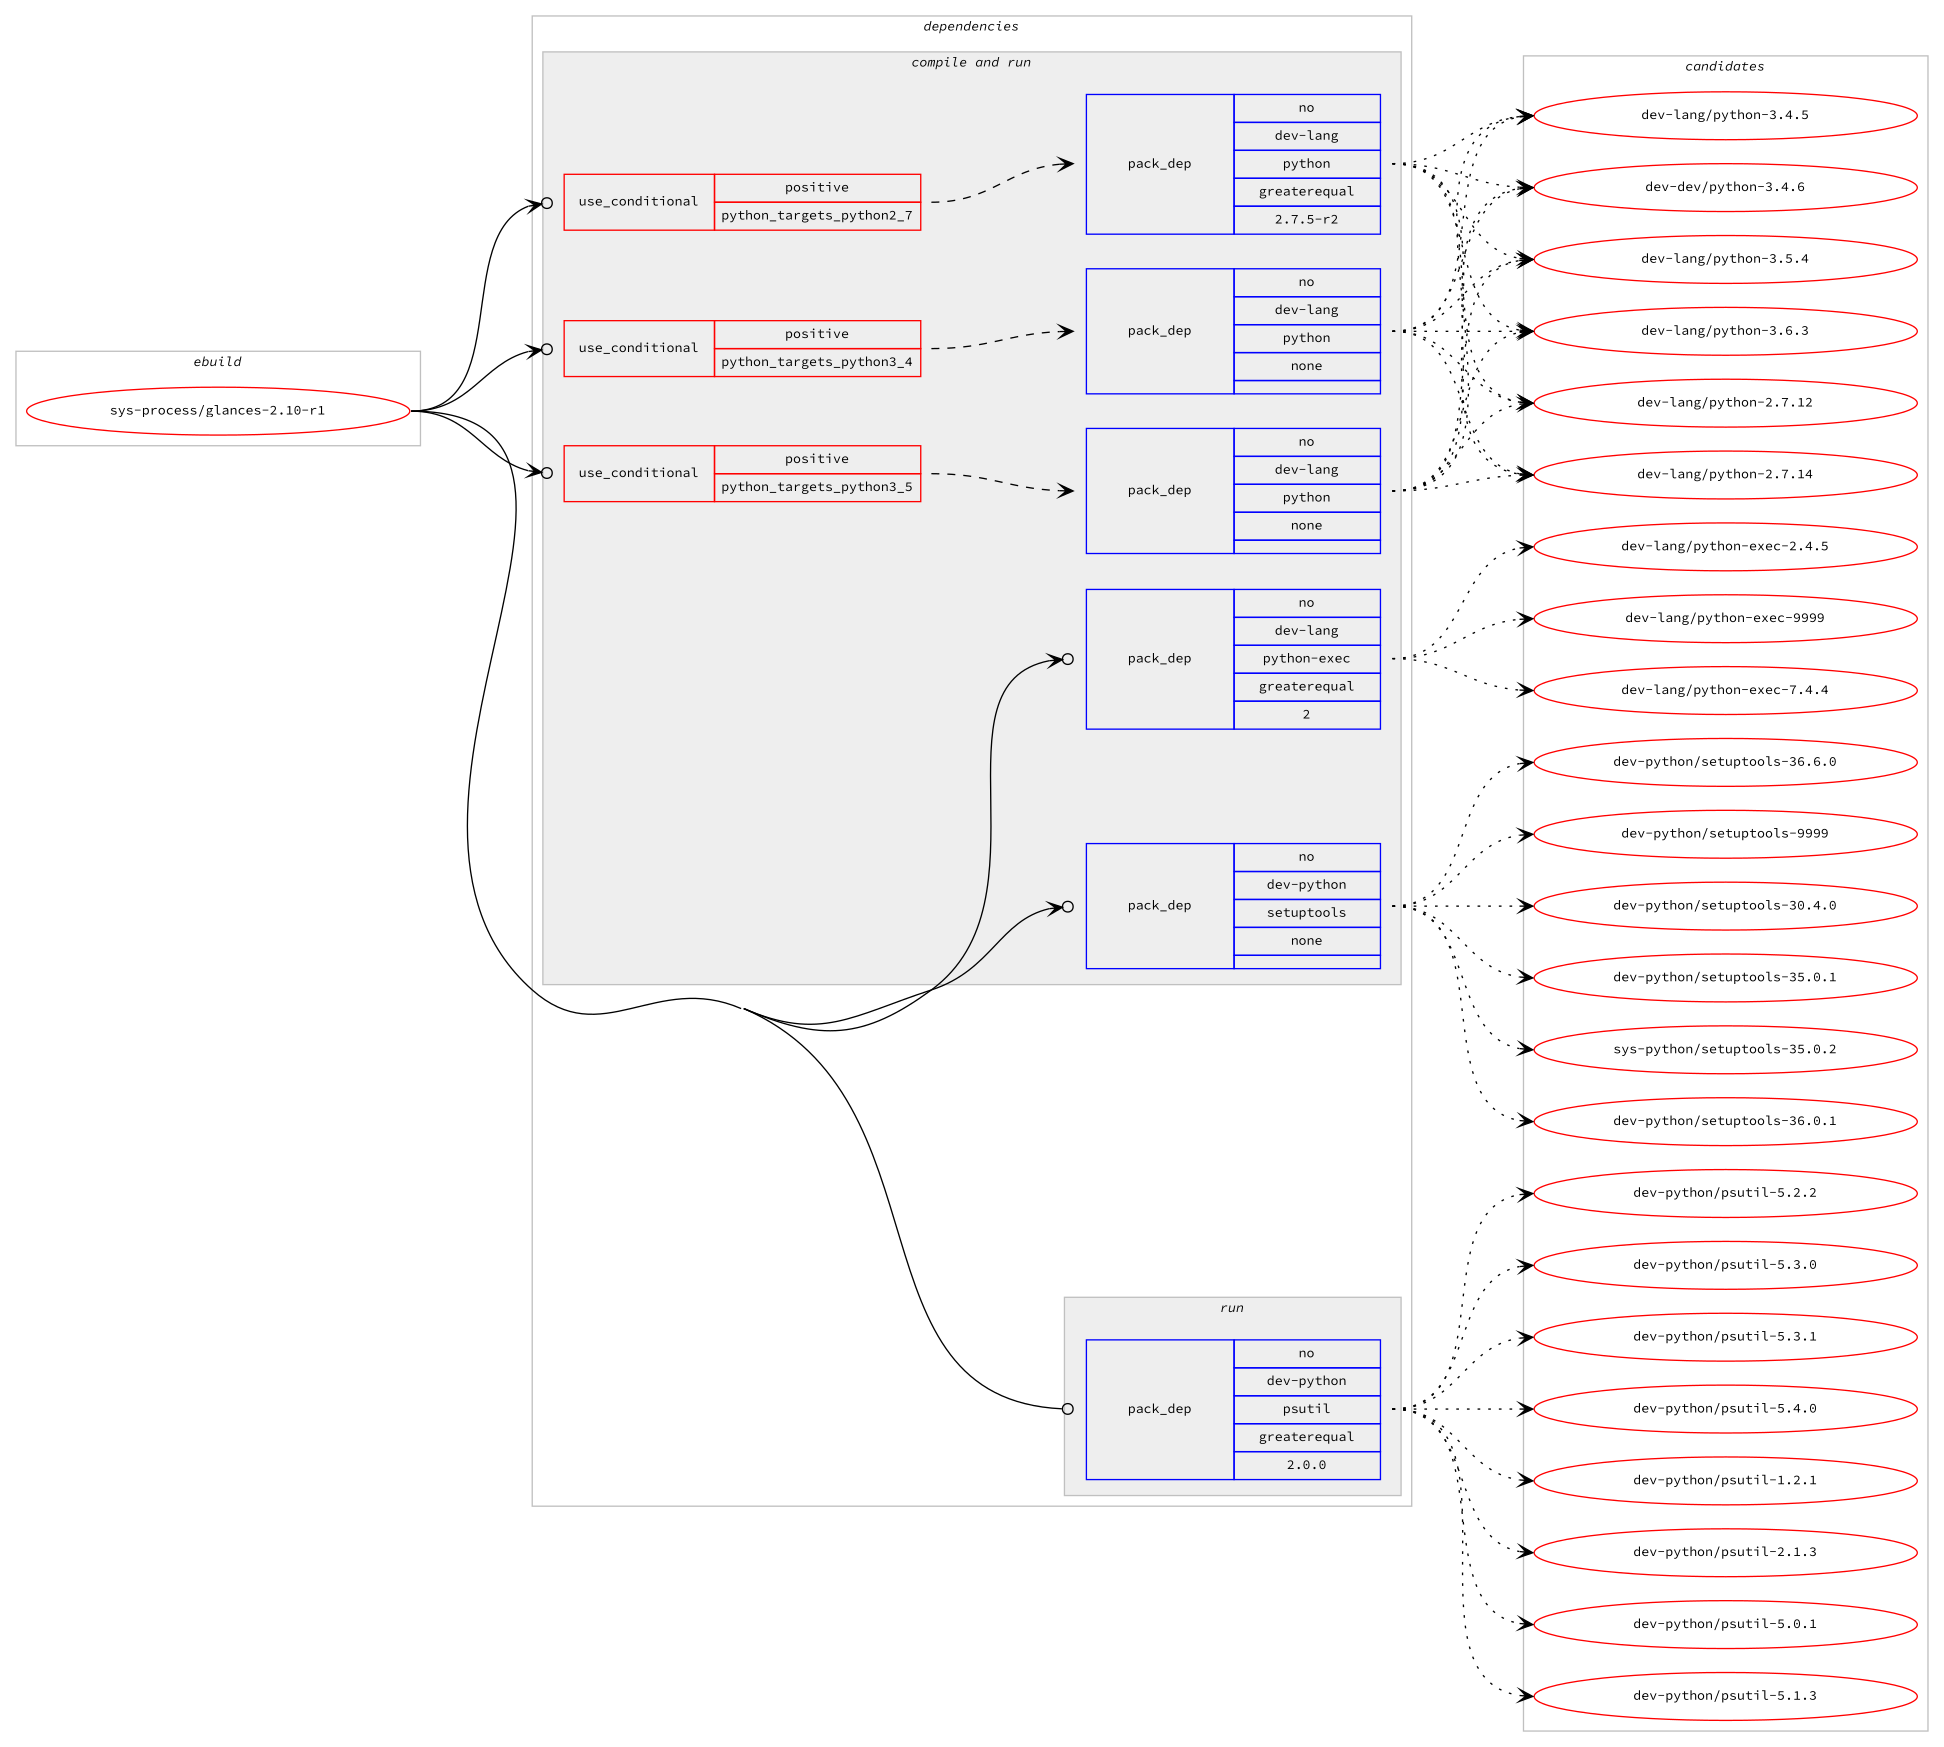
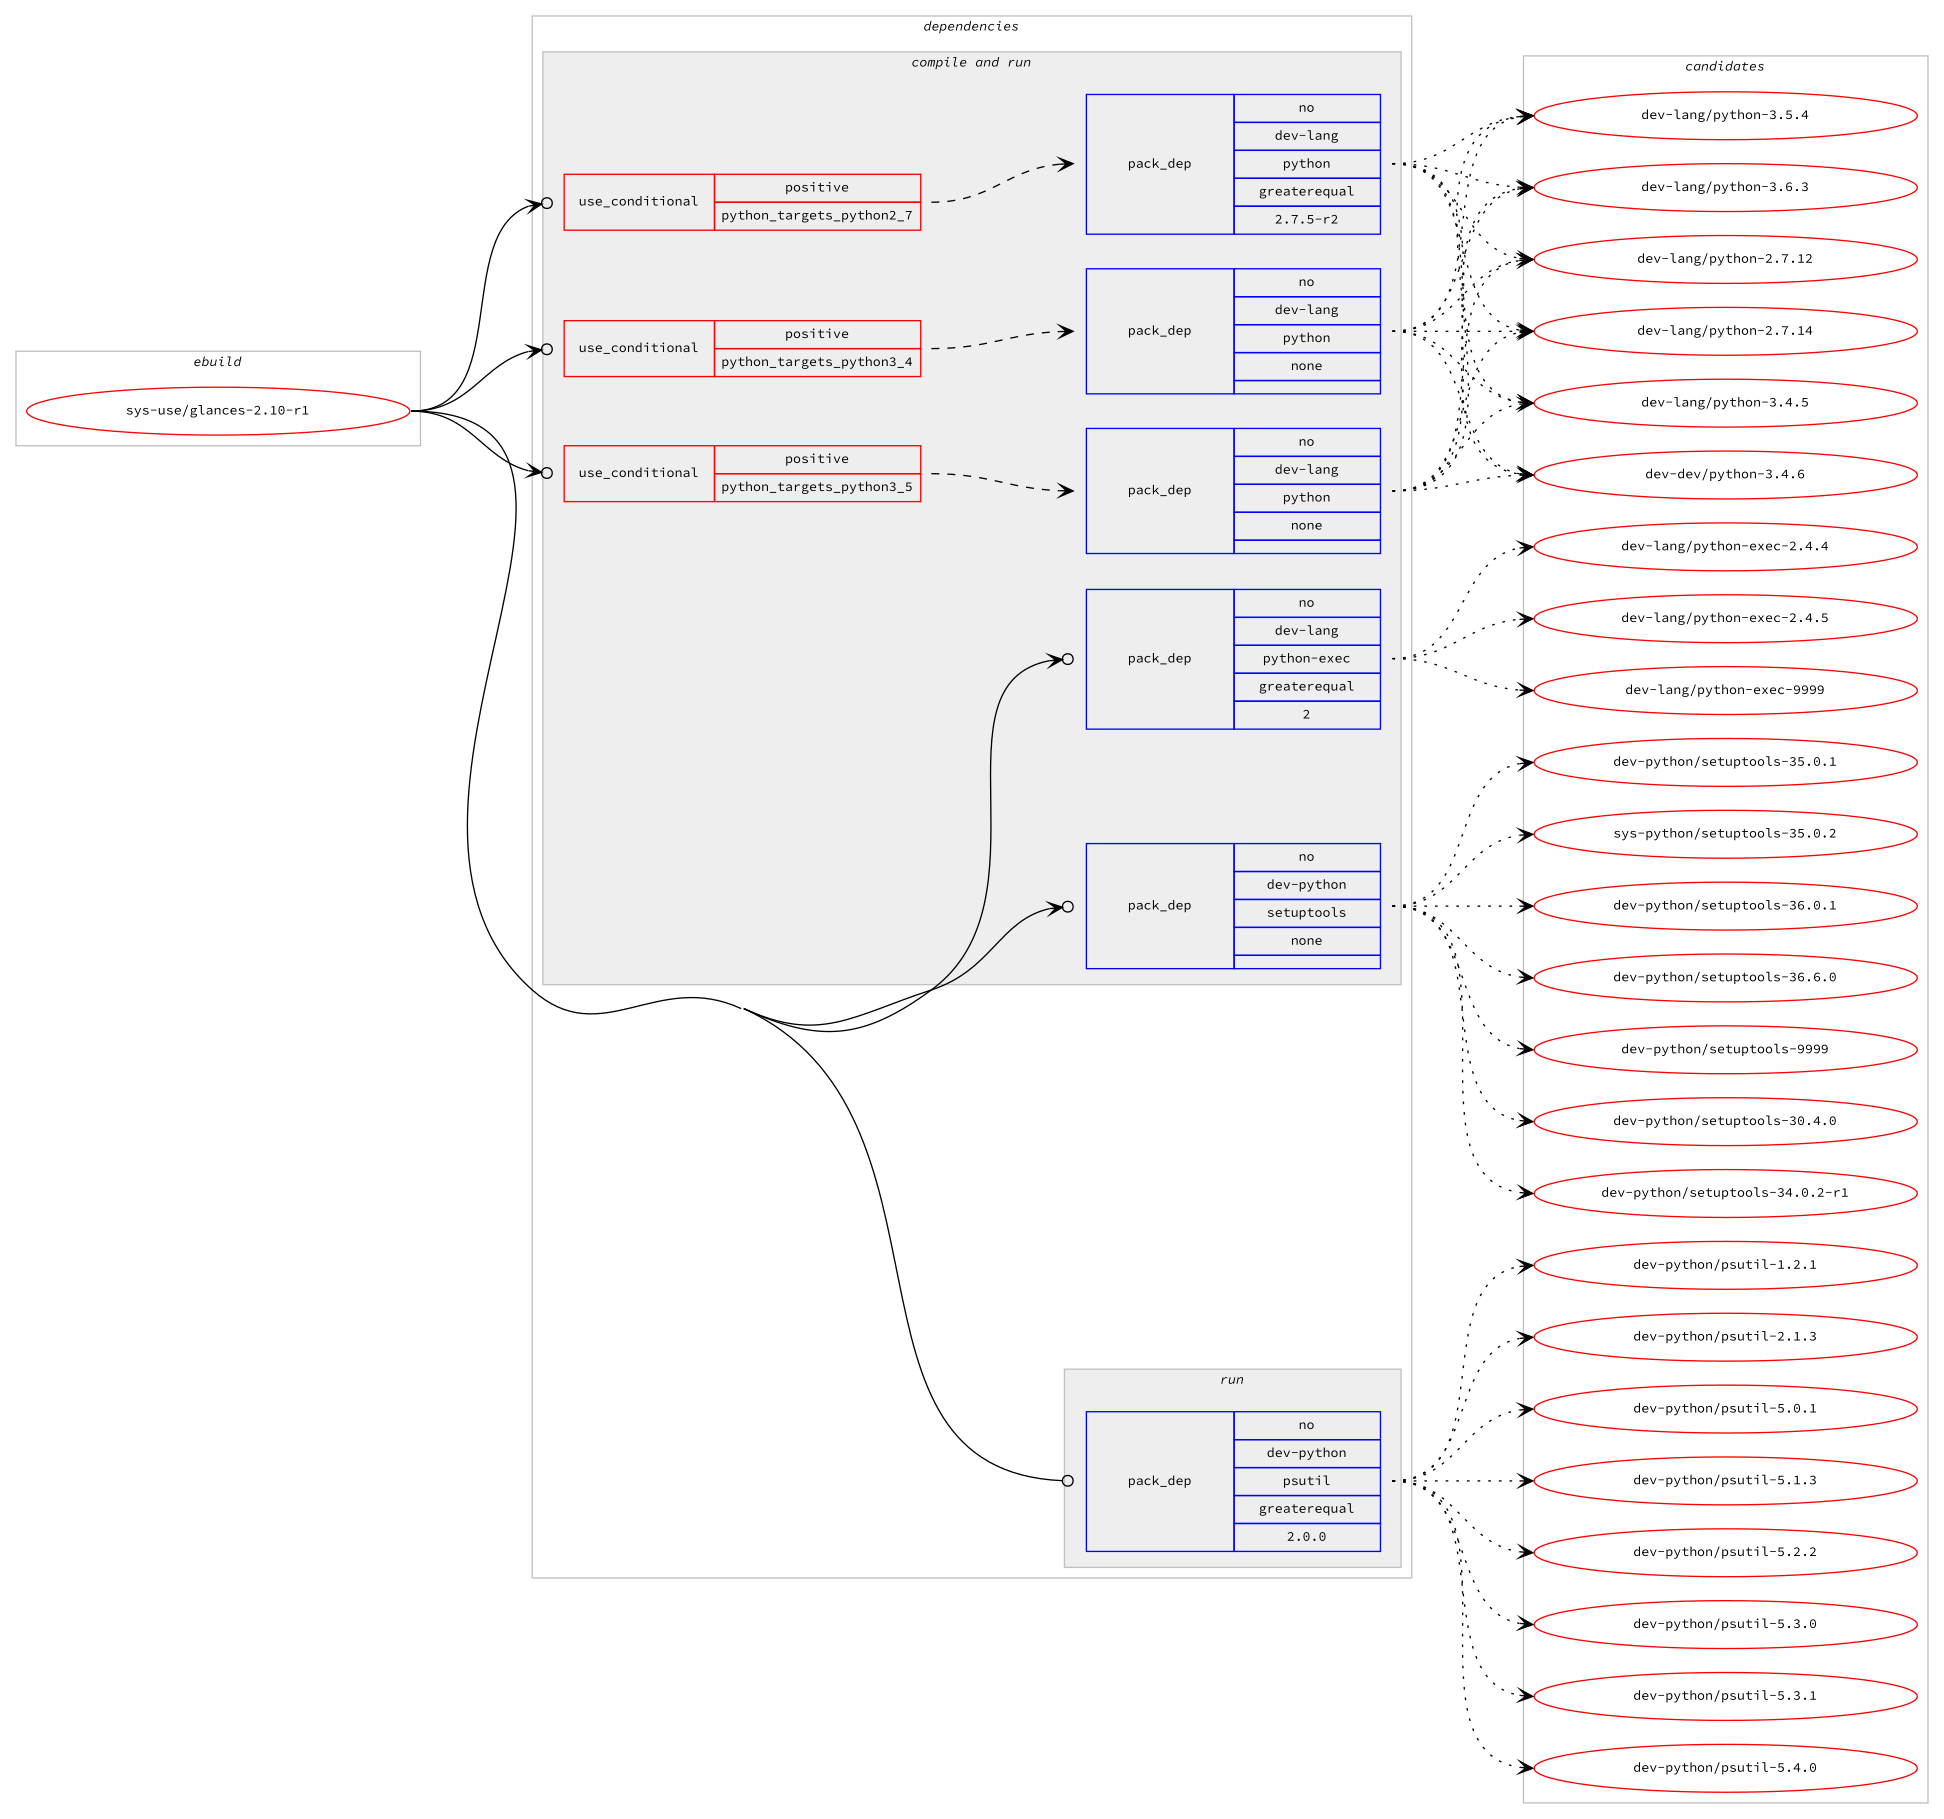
  digraph {
    compound=true
    concentrate=true
    fontname="Source Code Pro"
    fontsize=10
    newrank=true
    rankdir=LR
    ranksep=1.5
    node [color=red fontname="Source Code Pro" fontsize=10]
    edge [arrowhead=vee fontname="Source Code Pro" headport=w style=dotted tailport=e weight=100]
-   n1 [label="sys-process/glances-2.10-r1" width=4]
+   n1 [label="sys-use/glances-2.10-r1" width=4]
    n2 [color=blue label=<<TABLE BORDER="0" CELLBORDER="1" CELLSPACING="0" CELLPADDING="4" WIDTH="220"><TR><TD ROWSPAN="6" CELLPADDING="30">pack_dep</TD></TR><TR><TD WIDTH="110">no</TD></TR><TR><TD>dev-lang</TD></TR><TR><TD>python</TD></TR><TR><TD>greaterequal</TD></TR><TR><TD>2.7.5-r2</TD></TR></TABLE>> shape=none]
    n3 [label=<<TABLE BORDER="0" CELLBORDER="1" CELLSPACING="0" CELLPADDING="4"><TR><TD ROWSPAN="3" CELLPADDING="10">use_conditional</TD></TR><TR><TD>positive</TD></TR><TR><TD>python_targets_python2_7</TD></TR></TABLE>> shape=none]
    n4 [color=blue label=<<TABLE BORDER="0" CELLBORDER="1" CELLSPACING="0" CELLPADDING="4" WIDTH="220"><TR><TD ROWSPAN="6" CELLPADDING="30">pack_dep</TD></TR><TR><TD WIDTH="110">no</TD></TR><TR><TD>dev-lang</TD></TR><TR><TD>python</TD></TR><TR><TD>none</TD></TR><TR><TD></TD></TR></TABLE>> shape=none]
    n5 [label=<<TABLE BORDER="0" CELLBORDER="1" CELLSPACING="0" CELLPADDING="4"><TR><TD ROWSPAN="3" CELLPADDING="10">use_conditional</TD></TR><TR><TD>positive</TD></TR><TR><TD>python_targets_python3_4</TD></TR></TABLE>> shape=none]
    n6 [color=blue label=<<TABLE BORDER="0" CELLBORDER="1" CELLSPACING="0" CELLPADDING="4" WIDTH="220"><TR><TD ROWSPAN="6" CELLPADDING="30">pack_dep</TD></TR><TR><TD WIDTH="110">no</TD></TR><TR><TD>dev-lang</TD></TR><TR><TD>python</TD></TR><TR><TD>none</TD></TR><TR><TD></TD></TR></TABLE>> shape=none]
    n7 [label=<<TABLE BORDER="0" CELLBORDER="1" CELLSPACING="0" CELLPADDING="4"><TR><TD ROWSPAN="3" CELLPADDING="10">use_conditional</TD></TR><TR><TD>positive</TD></TR><TR><TD>python_targets_python3_5</TD></TR></TABLE>> shape=none]
    n8 [color=blue label=<<TABLE BORDER="0" CELLBORDER="1" CELLSPACING="0" CELLPADDING="4" WIDTH="220"><TR><TD ROWSPAN="6" CELLPADDING="30">pack_dep</TD></TR><TR><TD WIDTH="110">no</TD></TR><TR><TD>dev-lang</TD></TR><TR><TD>python-exec</TD></TR><TR><TD>greaterequal</TD></TR><TR><TD>2</TD></TR></TABLE>> shape=none]
    n9 [color=blue label=<<TABLE BORDER="0" CELLBORDER="1" CELLSPACING="0" CELLPADDING="4" WIDTH="220"><TR><TD ROWSPAN="6" CELLPADDING="30">pack_dep</TD></TR><TR><TD WIDTH="110">no</TD></TR><TR><TD>dev-python</TD></TR><TR><TD>setuptools</TD></TR><TR><TD>none</TD></TR><TR><TD></TD></TR></TABLE>> shape=none]
    n10 [color=blue label=<<TABLE BORDER="0" CELLBORDER="1" CELLSPACING="0" CELLPADDING="4" WIDTH="220"><TR><TD ROWSPAN="6" CELLPADDING="30">pack_dep</TD></TR><TR><TD WIDTH="110">no</TD></TR><TR><TD>dev-python</TD></TR><TR><TD>psutil</TD></TR><TR><TD>greaterequal</TD></TR><TR><TD>2.0.0</TD></TR></TABLE>> shape=none]
    n11 [label="dev-lang/python-2.7.12" width=4]
    n12 [label="dev-lang/python-2.7.14" width=4]
    n13 [label="dev-lang/python-3.4.5" width=4]
    n14 [label="dev-dev/python-3.4.6" width=4]
    n15 [label="dev-lang/python-3.5.4" width=4]
    n16 [label="dev-lang/python-3.6.3" width=4]
-   n17 [label="dev-lang/python-exec-7.4.4" width=4]
+   n17 [label="dev-lang/python-exec-2.4.4" width=4]
    n18 [label="dev-lang/python-exec-2.4.5" width=4]
    n19 [label="dev-lang/python-exec-9999" width=4]
    n20 [label="dev-python/setuptools-30.4.0" width=4]
+   n21 [label="dev-python/setuptools-34.0.2-r1" width=4]
    n22 [label="dev-python/setuptools-35.0.1" width=4]
    n23 [label="sys-python/setuptools-35.0.2" width=4]
    n24 [label="dev-python/setuptools-36.0.1" width=4]
    n25 [label="dev-python/setuptools-36.6.0" width=4]
    n26 [label="dev-python/setuptools-9999" width=4]
    n27 [label="dev-python/psutil-1.2.1" width=4]
    n28 [label="dev-python/psutil-2.1.3" width=4]
    n29 [label="dev-python/psutil-5.0.1" width=4]
    n30 [label="dev-python/psutil-5.1.3" width=4]
    n31 [label="dev-python/psutil-5.2.2" width=4]
    n32 [label="dev-python/psutil-5.3.0" width=4]
    n33 [label="dev-python/psutil-5.3.1" width=4]
    n34 [label="dev-python/psutil-5.4.0" width=4]
    subgraph cluster_1 {
      color=gray
      label=<<i>ebuild</i>>
      rank=same
      n1
    }
    subgraph cluster_2 {
      color=gray
      label=<<i>dependencies</i>>
      subgraph cluster_3 {
        color=gray
        fillcolor="#eeeeee"
        label=<<i>compile</i>>
        style=filled
      }
      subgraph cluster_4 {
        color=gray
        fillcolor="#eeeeee"
        label=<<i>compile and run</i>>
        style=filled
        subgraph sub_5 {
          color=gray
          fillcolor="#eeeeee"
          label=<<i>compile and run</i>>
          style=filled
          n3
          subgraph sub_6 {
            color=gray
            fillcolor="#eeeeee"
            label=<<i>compile and run</i>>
            style=filled
            n2
          }
        }
        subgraph sub_7 {
          color=gray
          fillcolor="#eeeeee"
          label=<<i>compile and run</i>>
          style=filled
          n5
          subgraph sub_8 {
            color=gray
            fillcolor="#eeeeee"
            label=<<i>compile and run</i>>
            style=filled
            n4
          }
        }
        subgraph sub_9 {
          color=gray
          fillcolor="#eeeeee"
          label=<<i>compile and run</i>>
          style=filled
          n7
          subgraph sub_10 {
            color=gray
            fillcolor="#eeeeee"
            label=<<i>compile and run</i>>
            style=filled
            n6
          }
        }
        subgraph sub_11 {
          color=gray
          fillcolor="#eeeeee"
          label=<<i>compile and run</i>>
          style=filled
          n8
        }
        subgraph sub_12 {
          color=gray
          fillcolor="#eeeeee"
          label=<<i>compile and run</i>>
          style=filled
          n9
        }
      }
      subgraph cluster_13 {
        color=gray
        fillcolor="#eeeeee"
        label=<<i>run</i>>
        style=filled
        subgraph sub_14 {
          color=gray
          fillcolor="#eeeeee"
          label=<<i>run</i>>
          style=filled
          n10
        }
      }
    }
    subgraph cluster_15 {
      color=gray
      label=<<i>candidates</i>>
      rank=same
      subgraph sub_16 {
        color=black
        label=<<i>candidates</i>>
        nodesep=1
        rank=same
        n11
        n12
        n13
        n14
        n15
        n16
      }
      subgraph sub_17 {
        color=black
        label=<<i>candidates</i>>
        nodesep=1
        rank=same
        n11
        n12
        n13
        n14
        n15
        n16
      }
      subgraph sub_18 {
        color=black
        label=<<i>candidates</i>>
        nodesep=1
        rank=same
        n11
        n12
        n13
        n14
        n15
        n16
      }
      subgraph sub_19 {
        color=black
        label=<<i>candidates</i>>
        nodesep=1
        rank=same
        n17
        n18
        n19
      }
      subgraph sub_20 {
        color=black
        label=<<i>candidates</i>>
        nodesep=1
        rank=same
        n20
+       n21
        n22
        n23
        n24
        n25
        n26
      }
      subgraph sub_21 {
        color=black
        label=<<i>candidates</i>>
        nodesep=1
        rank=same
        n27
        n28
        n29
        n30
        n31
        n32
        n33
        n34
      }
    }
    n1 -> n3 [arrowhead=odotvee style=solid weight=20]
    n1 -> n5 [arrowhead=odotvee style=solid weight=20]
    n1 -> n7 [arrowhead=odotvee style=solid weight=20]
    n1 -> n8 [arrowhead=odotvee style=solid weight=20]
    n1 -> n9 [arrowhead=odotvee style=solid weight=20]
    n1 -> n10 [arrowhead=odot style=solid weight=20]
    n2 -> n11
    n2 -> n12
    n2 -> n13
    n2 -> n14
    n2 -> n15
    n2 -> n16
    n3 -> n2 [style=dashed weight=20]
    n4 -> n11
    n4 -> n12
    n4 -> n13
    n4 -> n14
    n4 -> n15
    n4 -> n16
    n5 -> n4 [style=dashed weight=20]
    n6 -> n11
    n6 -> n12
    n6 -> n13
    n6 -> n14
    n6 -> n15
    n6 -> n16
    n7 -> n6 [style=dashed weight=20]
    n8 -> n17
    n8 -> n18
    n8 -> n19
    n9 -> n20
+   n9 -> n21
    n9 -> n22
    n9 -> n23
    n9 -> n24
    n9 -> n25
    n9 -> n26
    n10 -> n27
    n10 -> n28
    n10 -> n29
    n10 -> n30
    n10 -> n31
    n10 -> n32
    n10 -> n33
    n10 -> n34
  }
